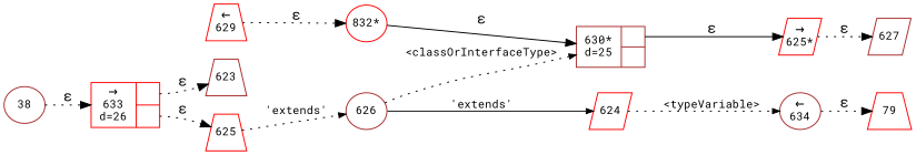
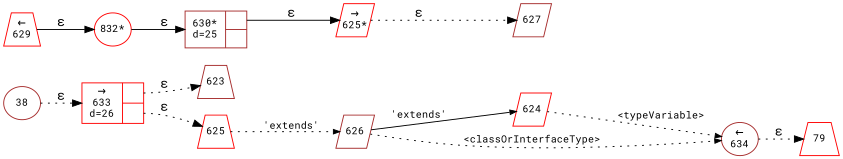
  digraph {
    fontname="Roboto Mono"
    rankdir=LR
    node [color=red fixedsize=true fontname="Roboto Mono" fontsize=11 shape=trapezium peripheries=1]
    edge [fontname="Roboto Mono" style=dotted]
    n1 [label=79 width=.6 peripheries=""]
    n2 [color=brown label=38 shape=ellipse width=.55]
    n3 [fixedsize=false label="{&rarr;\n633\nd=26|{<p0>|<p1>}}" shape=record]
    n4 [color=brown label=623 width=.55]
    n5 [label=625 width=.55]
    n6 [label=624 shape=parallelogram width=.55]
    n7 [color=brown label="&larr;\n634" shape=ellipse width=.55]
-   n8 [color=brown label=626 shape=ellipse width=.55]
+   n8 [color=brown label=626 shape=parallelogram width=.55]
    n9 [color=brown fixedsize=false label="{630*\nd=25|{<p0>|<p1>}}" shape=record]
    n10 [label="&rarr;\n625*" shape=parallelogram width=.55]
    n11 [color=brown label=627 shape=parallelogram width=.55]
    n12 [label="&larr;\n629" width=.55]
    n13 [label="832*" shape=ellipse width=.55]
    n2 -> n3 [label="&epsilon;"]
    n3 -> n4 [label="&epsilon;" tailport=p0]
    n3 -> n5 [label="&epsilon;" tailport=p1]
    n5 -> n8 [arrowhead=normal arrowsize=.7 fontsize=11 label="'extends'"]
    n6 -> n7 [arrowhead=normal arrowsize=.7 fontsize=11 label="<typeVariable>"]
    n7 -> n1 [label="&epsilon;"]
    n8 -> n6 [arrowhead=normal arrowsize=.7 fontsize=11 label="'extends'" style=solid]
-   n8 -> n9 [arrowhead=normal arrowsize=.7 fontsize=11 label="<classOrInterfaceType>"]
+   n8 -> n7 [arrowhead=normal arrowsize=.7 fontsize=11 label="<classOrInterfaceType>"]
    n9 -> n10 [label="&epsilon;" style=solid tailport=p0]
    n10 -> n11 [label="&epsilon;"]
-   n12 -> n13 [label="&epsilon;"]
+   n12 -> n13 [label="&epsilon;" style=solid]
    n13 -> n9 [label="&epsilon;" style=solid]
  }
